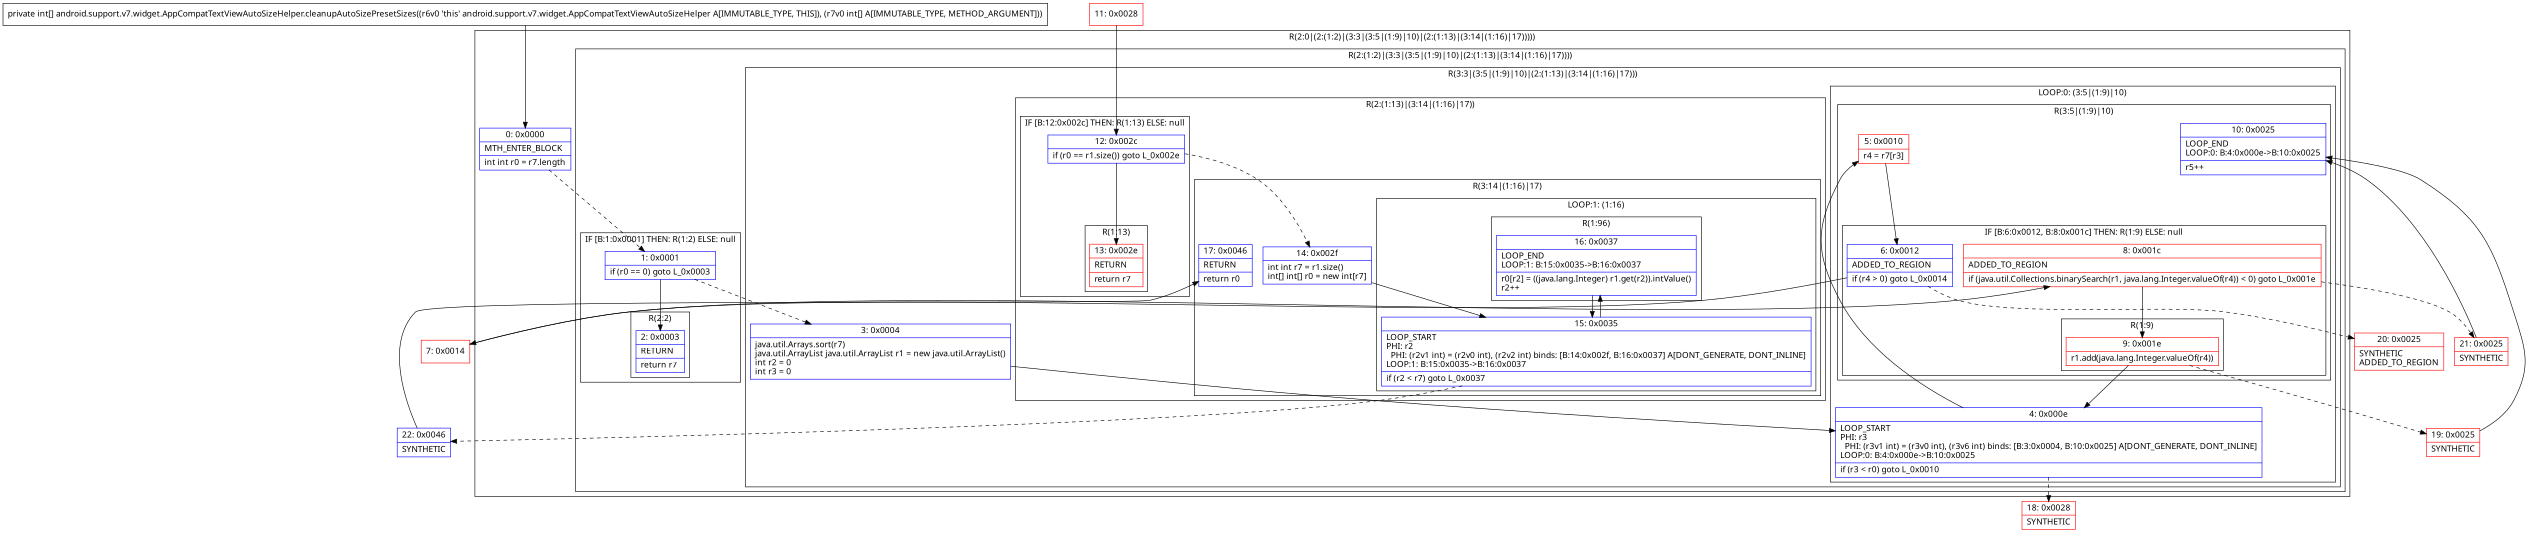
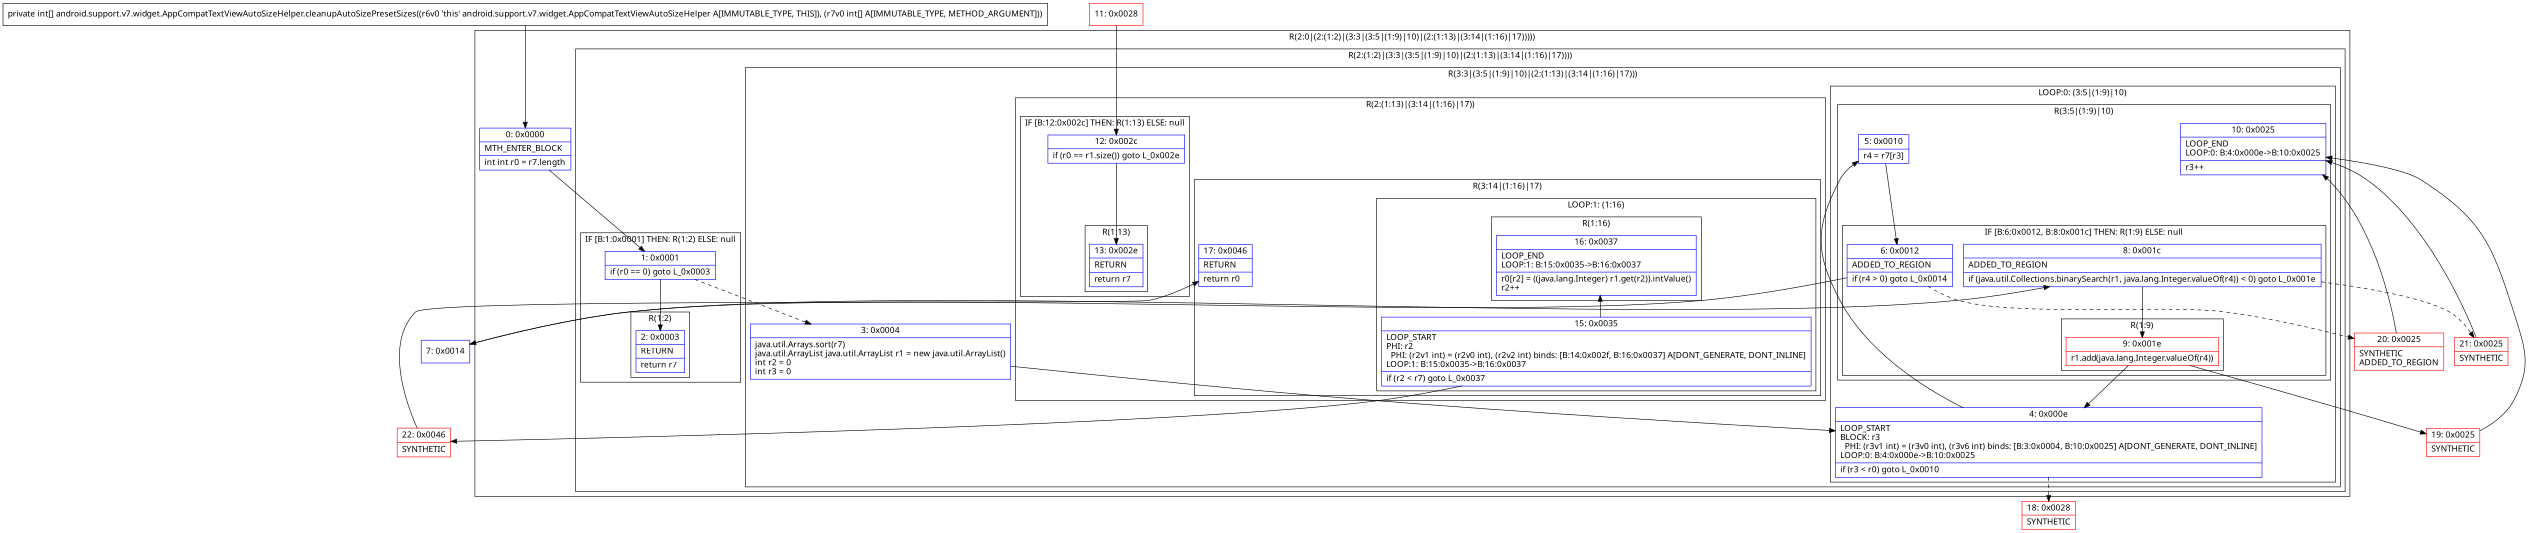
  digraph {
    fontname="Noto Sans"
    node [color=blue fontname="Noto Sans" shape=record]
    edge [fontname="Noto Sans"]
    n1 [label="{2\:\ 0x0003|RETURN\l|return r7\l}"]
    n2 [label="{1\:\ 0x0001|if (r0 == 0) goto L_0x0003\l}"]
    n3 [color=red label="{9\:\ 0x001e|r1.add(java.lang.Integer.valueOf(r4))\l}"]
    n4 [label="{6\:\ 0x0012|ADDED_TO_REGION\l|if (r4 \> 0) goto L_0x0014\l}"]
-   n5 [color=red label="{8\:\ 0x001c|ADDED_TO_REGION\l|if (java.util.Collections.binarySearch(r1, java.lang.Integer.valueOf(r4)) \< 0) goto L_0x001e\l}"]
-   n6 [color=red label="{5\:\ 0x0010|r4 = r7[r3]\l}"]
-   n7 [label="{10\:\ 0x0025|LOOP_END\lLOOP:0: B:4:0x000e\-\>B:10:0x0025\l|r5++\l}"]
-   n8 [label="{4\:\ 0x000e|LOOP_START\lPHI: r3 \l  PHI: (r3v1 int) = (r3v0 int), (r3v6 int) binds: [B:3:0x0004, B:10:0x0025] A[DONT_GENERATE, DONT_INLINE]\lLOOP:0: B:4:0x000e\-\>B:10:0x0025\l|if (r3 \< r0) goto L_0x0010\l}"]
-   n9 [color=red label="{13\:\ 0x002e|RETURN\l|return r7\l}"]
+   n5 [label="{8\:\ 0x001c|ADDED_TO_REGION\l|if (java.util.Collections.binarySearch(r1, java.lang.Integer.valueOf(r4)) \< 0) goto L_0x001e\l}"]
+   n6 [label="{5\:\ 0x0010|r4 = r7[r3]\l}"]
+   n7 [label="{10\:\ 0x0025|LOOP_END\lLOOP:0: B:4:0x000e\-\>B:10:0x0025\l|r3++\l}"]
+   n8 [label="{4\:\ 0x000e|LOOP_START\lBLOCK: r3 \l  PHI: (r3v1 int) = (r3v0 int), (r3v6 int) binds: [B:3:0x0004, B:10:0x0025] A[DONT_GENERATE, DONT_INLINE]\lLOOP:0: B:4:0x000e\-\>B:10:0x0025\l|if (r3 \< r0) goto L_0x0010\l}"]
+   n9 [label="{13\:\ 0x002e|RETURN\l|return r7\l}"]
    n10 [label="{12\:\ 0x002c|if (r0 == r1.size()) goto L_0x002e\l}"]
    n11 [label="{16\:\ 0x0037|LOOP_END\lLOOP:1: B:15:0x0035\-\>B:16:0x0037\l|r0[r2] = ((java.lang.Integer) r1.get(r2)).intValue()\lr2++\l}"]
    n12 [label="{15\:\ 0x0035|LOOP_START\lPHI: r2 \l  PHI: (r2v1 int) = (r2v0 int), (r2v2 int) binds: [B:14:0x002f, B:16:0x0037] A[DONT_GENERATE, DONT_INLINE]\lLOOP:1: B:15:0x0035\-\>B:16:0x0037\l|if (r2 \< r7) goto L_0x0037\l}"]
-   n13 [label="{14\:\ 0x002f|int int r7 = r1.size()\lint[] int[] r0 = new int[r7]\l}"]
    n14 [label="{17\:\ 0x0046|RETURN\l|return r0\l}"]
    n15 [label="{3\:\ 0x0004|java.util.Arrays.sort(r7)\ljava.util.ArrayList java.util.ArrayList r1 = new java.util.ArrayList()\lint r2 = 0\lint r3 = 0\l}"]
    n16 [label="{0\:\ 0x0000|MTH_ENTER_BLOCK\l|int int r0 = r7.length\l}"]
    n17 [color=red label="{19\:\ 0x0025|SYNTHETIC\l}"]
-   n18 [color=red label="{7\:\ 0x0014}"]
+   n18 [label="{7\:\ 0x0014}"]
    n19 [color=red label="{20\:\ 0x0025|SYNTHETIC\lADDED_TO_REGION\l}"]
    n20 [color=red label="{21\:\ 0x0025|SYNTHETIC\l}"]
    n21 [color=red label="{18\:\ 0x0028|SYNTHETIC\l}"]
-   n22 [label="{22\:\ 0x0046|SYNTHETIC\l}"]
+   n22 [color=red label="{22\:\ 0x0046|SYNTHETIC\l}"]
    n23 [color=red label="{11\:\ 0x0028}"]
    n24 [label="{private int[] android.support.v7.widget.AppCompatTextViewAutoSizeHelper.cleanupAutoSizePresetSizes((r6v0 'this' android.support.v7.widget.AppCompatTextViewAutoSizeHelper A[IMMUTABLE_TYPE, THIS]), (r7v0 int[] A[IMMUTABLE_TYPE, METHOD_ARGUMENT])) }" color=""]
    subgraph cluster_1 {
      label="R(2:0|(2:(1:2)|(3:3|(3:5|(1:9)|10)|(2:(1:13)|(3:14|(1:16)|17)))))"
      n16
      subgraph cluster_2 {
        label="R(2:(1:2)|(3:3|(3:5|(1:9)|10)|(2:(1:13)|(3:14|(1:16)|17))))"
        subgraph cluster_3 {
          label="IF [B:1:0x0001] THEN: R(1:2) ELSE: null"
          n2
          subgraph cluster_4 {
-           label="R(2:2)"
+           label="R(1:2)"
            n1
          }
        }
        subgraph cluster_5 {
          label="R(3:3|(3:5|(1:9)|10)|(2:(1:13)|(3:14|(1:16)|17)))"
          n15
          subgraph cluster_6 {
            label="LOOP:0: (3:5|(1:9)|10)"
            n8
            subgraph cluster_7 {
              label="R(3:5|(1:9)|10)"
              n6
              n7
              subgraph cluster_8 {
                label="IF [B:6:0x0012, B:8:0x001c] THEN: R(1:9) ELSE: null"
                n4
                n5
                subgraph cluster_9 {
                  label="R(1:9)"
                  n3
                }
              }
            }
          }
          subgraph cluster_10 {
            label="R(2:(1:13)|(3:14|(1:16)|17))"
            subgraph cluster_11 {
              label="IF [B:12:0x002c] THEN: R(1:13) ELSE: null"
              n10
              subgraph cluster_12 {
                label="R(1:13)"
                n9
              }
            }
            subgraph cluster_13 {
              label="R(3:14|(1:16)|17)"
-             n13
              n14
              subgraph cluster_14 {
                label="LOOP:1: (1:16)"
                n12
                subgraph cluster_15 {
-                 label="R(1:96)"
+                 label="R(1:16)"
                  n11
                }
              }
            }
          }
        }
      }
    }
    n2 -> n1
    n2 -> n15 [style=dashed]
    n3 -> n8
-   n3 -> n17 [style=dashed]
+   n3 -> n17
    n4 -> n18
    n4 -> n19 [style=dashed]
    n5 -> n3
    n5 -> n20 [style=dashed]
    n6 -> n4
    n8 -> n6
    n8 -> n21 [style=dashed]
    n10 -> n9
-   n10 -> n13 [style=dashed]
-   n11 -> n12
    n12 -> n11
-   n12 -> n22 [style=dashed]
-   n13 -> n12
+   n12 -> n22 [style=solid]
    n15 -> n8
-   n16 -> n2 [style=dashed]
+   n16 -> n2
    n17 -> n7
    n18 -> n5
+   n19 -> n7
    n20 -> n7
    n22 -> n14
    n23 -> n10
    n24 -> n16
  }
